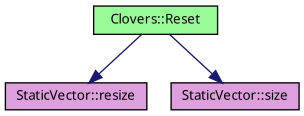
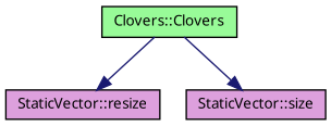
  digraph {
    fontname="Noto Sans"
    rankdir=TB
    node [color=black fillcolor=plum fontname="Noto Sans" fontsize=10 shape=record style=filled]
    edge [color=midnightblue fontname="Noto Sans" fontsize=10 labelfontname=Helvetica labelfontsize=10 style=solid]
-   n1 [fillcolor=palegreen fontcolor=black height=0.2 label="Clovers::Reset" width=0.4]
+   n1 [fillcolor=palegreen fontcolor=black height=0.2 label="Clovers::Clovers" width=0.4]
    n2 [height=0.2 label="StaticVector::resize" width=0.4]
    n3 [height=0.2 label="StaticVector::size" width=0.4]
    n1 -> n2
    n1 -> n3
  }
